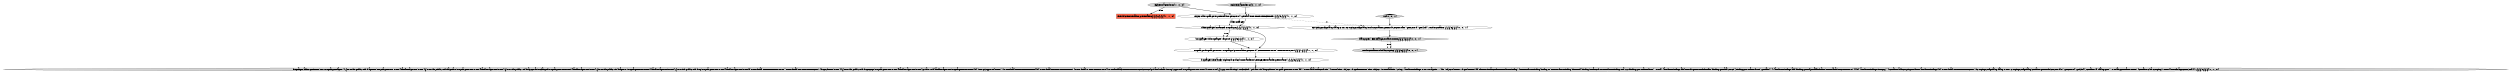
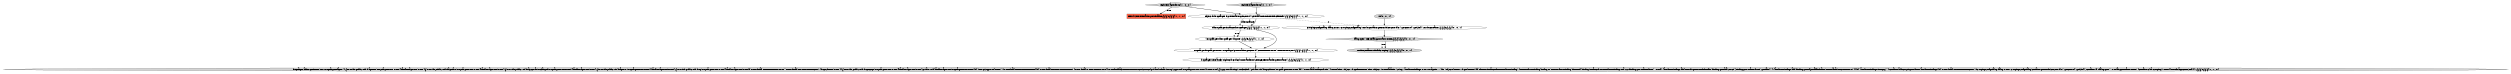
  digraph {
    node [fillcolor=lightgray shape=ellipse style=filled]
    edge [style=bold]
-   n1 [label="registerDragAndDrop['1', '0', '0']"]
+   n1 [label="registerDragAndDrop['1', '0', '0']" shape=diamond]
    n2 [fillcolor=white label="Object oldDropTarget = presentation.getControl().getData(DND.DROP_TARGET_KEY)@@@3@@@['1', '1', '0']"]
    n3 [fillcolor=tomato label="IResultSetPresentation presentation@@@2@@@['1', '1', '0']" shape=box]
    n4 [fillcolor=white label="GroupingConfigDialog dialog = new GroupingConfigDialog(resultsContainer.getResultSetController().getControl().getShell(),resultsContainer)@@@3@@@['0', '0', '1']"]
-   n5 [fillcolor=white label="oldDropTarget instanceof DropTarget@@@4@@@['1', '1', '0']" shape=diamond]
+   n5 [fillcolor=white label="oldDropTarget instanceof DropTarget@@@4@@@['1', '1', '0']"]
    n6 [label="dialog.open() == IDialogConstants.OK_ID@@@4@@@['0', '0', '1']" shape=diamond]
    n7 [fillcolor=white label="((DropTarget)oldDropTarget).dispose()@@@5@@@['1', '1', '0']"]
    n8 [fillcolor=white label="DropTarget dropTarget = new DropTarget(presentation.getControl(),DND.DROP_MOVE | DND.DROP_COPY)@@@7@@@['1', '1', '0']"]
-   n9 [label="run['0', '0', '1']" shape=diamond]
+   n9 [label="run['0', '0', '1']"]
    n10 [label="resultsContainer.rebuildGrouping()@@@6@@@['0', '0', '1']"]
    n11 [label="dropTarget.addDropListener(new DropTargetAdapter(){@Override public void dragEnter(DropTargetEvent event){handleDragEvent(event)}@Override public void dragLeave(DropTargetEvent event){handleDragEvent(event)}@Override public void dragOperationChanged(DropTargetEvent event){handleDragEvent(event)}@Override public void dragOver(DropTargetEvent event){handleDragEvent(event)}@Override public void drop(DropTargetEvent event){handleDragEvent(event)if (event.detail == DND.DROP_MOVE || event.detail == DND.DROP_COPY) {dropColumns(event)}}@Override public void dropAccept(DropTargetEvent event){handleDragEvent(event)}private void handleDragEvent(DropTargetEvent event){if (!isDropSupported(event)) {event.detail = DND.DROP_NONE}{if (event.detail == DND.DROP_NONE) {event.detail = DND.DROP_MOVE}}event.feedback = DND.FEEDBACK_SELECT}private boolean isDropSupported(DropTargetEvent event){return true}@SuppressWarnings(\"unchecked\") private void dropColumns(DropTargetEvent event){if (!(event.data instanceof List)) {return}List<Object> dropElements = (List<Object>)event.dataList<String> attributeBindings = new ArrayList<>()for (Object element : dropElements){if (element instanceof DBDAttributeBinding) {DBDAttributeBinding binding = (DBDAttributeBinding)elementif (binding instanceof DBDAttributeBindingMeta && binding.getMetaAttribute() != null) {attributeBindings.add(DBUtils.getQuotedIdentifier(binding.getDataSource(),binding.getMetaAttribute().getLabel()))}{attributeBindings.add(binding.getFullyQualifiedName(DBPEvaluationContext.DML))}}}if (!attributeBindings.isEmpty()) {container.addGroupingAttributes(attributeBindings)}if (event.detail == DND.DROP_COPY) {GroupingConfigDialog dialog = new GroupingConfigDialog(container.getResultSetController().getControl().getShell(),container)if (dialog.open() != IDialogConstants.OK_ID) {container.clearGrouping()return}}UIUtils.asyncExec(null)}})@@@9@@@['1', '1', '0']"]
    n12 [fillcolor=white label="dropTarget.setTransfer(LightGrid.GridColumnTransfer.INSTANCE,TextTransfer.getInstance())@@@8@@@['1', '1', '0']"]
    n13 [label="registerDragAndDrop['0', '1', '0']" shape=diamond]
    n1 -> n2
    n1 -> n3 [label=true]
    n2 -> n4 [label=0 style=dashed]
    n2 -> n5 [label=oldDropTarget style=solid]
    n2 -> n5
    n4 -> n6
    n5 -> n7 [label=true style=dotted]
    n5 -> n7
    n5 -> n8
    n6 -> n10 [label=true style=dotted]
    n6 -> n10
    n7 -> n8
    n8 -> n12
    n9 -> n4
    n12 -> n11
    n13 -> n2
  }
